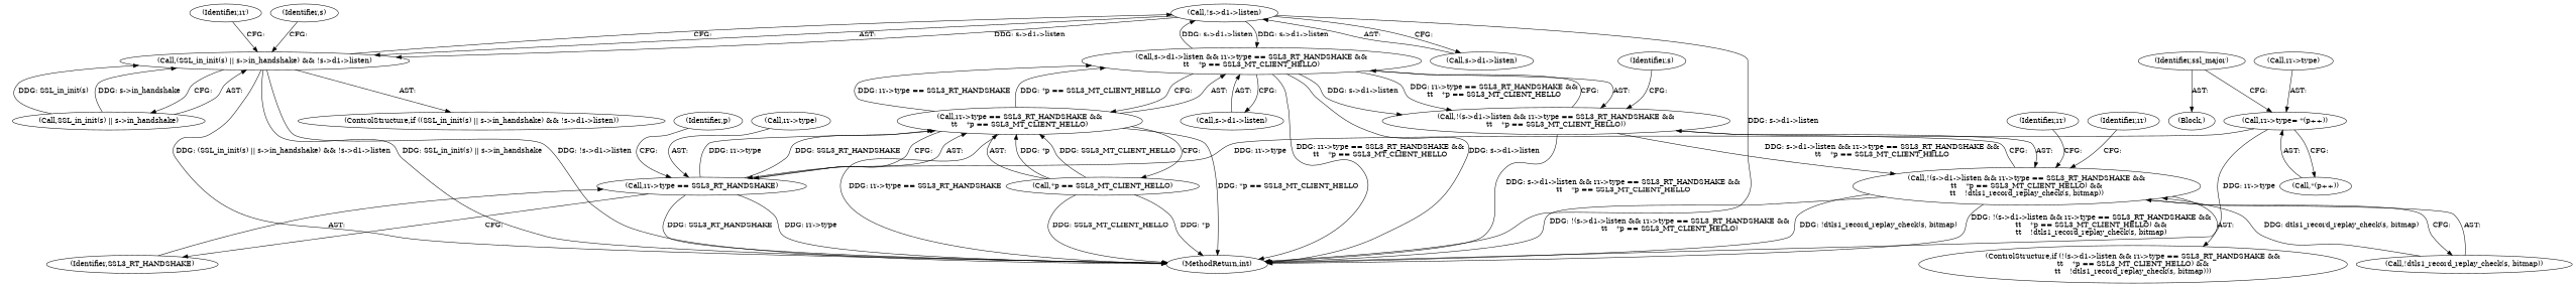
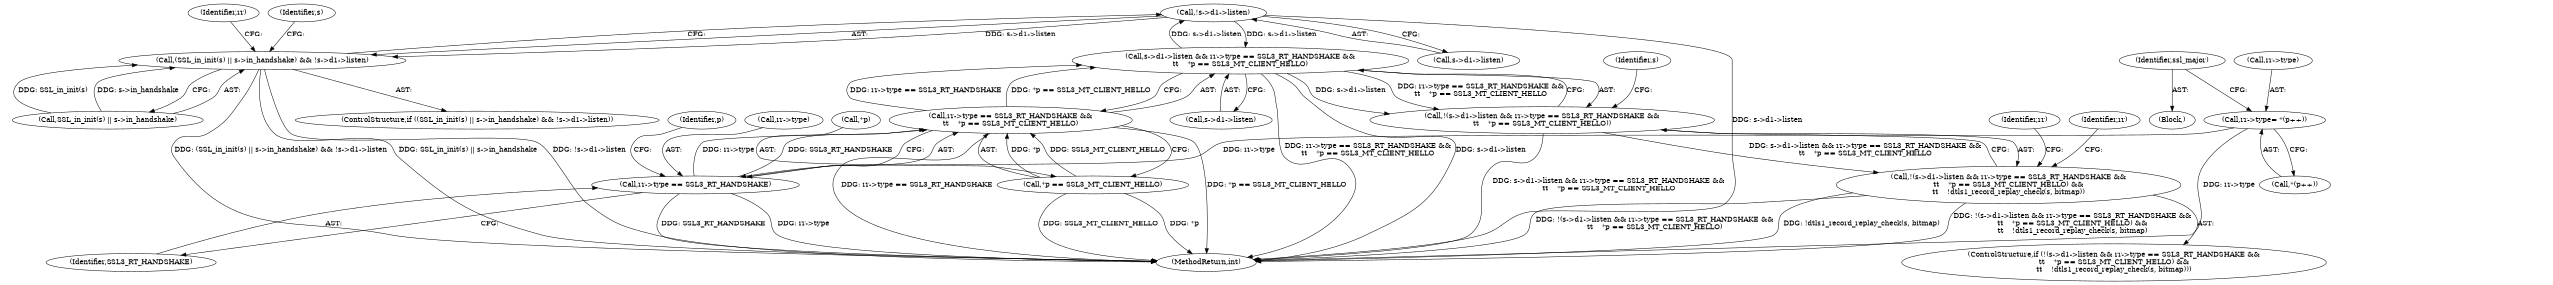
  digraph {
    n1 [label="(Call,!s->d1->listen)"]
    n2 [label="(Call,s->d1->listen && rr->type == SSL3_RT_HANDSHAKE &&\n\t\t    *p == SSL3_MT_CLIENT_HELLO)"]
    n3 [label="(Call,(SSL_in_init(s) || s->in_handshake) && !s->d1->listen)"]
    n4 [label="(MethodReturn,int)"]
    n5 [label="(Call,s->d1->listen)"]
    n6 [label="(Call,rr->type == SSL3_RT_HANDSHAKE &&\n\t\t    *p == SSL3_MT_CLIENT_HELLO)"]
    n7 [label="(Call,!(s->d1->listen && rr->type == SSL3_RT_HANDSHAKE &&\n\t\t    *p == SSL3_MT_CLIENT_HELLO))"]
    n8 [label="(Call,s->d1->listen)"]
    n9 [label="(ControlStructure,if ((SSL_in_init(s) || s->in_handshake) && !s->d1->listen))"]
    n10 [label="(Call,SSL_in_init(s) || s->in_handshake)"]
    n11 [label="(Call,rr->type == SSL3_RT_HANDSHAKE)"]
    n12 [label="(Call,*p == SSL3_MT_CLIENT_HELLO)"]
    n13 [label="(Call,!(s->d1->listen && rr->type == SSL3_RT_HANDSHAKE &&\n\t\t    *p == SSL3_MT_CLIENT_HELLO) &&\n\t\t    !dtls1_record_replay_check(s, bitmap))"]
    n14 [label="(Identifier,SSL3_RT_HANDSHAKE)"]
    n15 [label="(Call,rr->type= *(p++))"]
    n16 [label="(Call,*(p++))"]
    n17 [label="(Block,)"]
    n18 [label="(ControlStructure,if (!(s->d1->listen && rr->type == SSL3_RT_HANDSHAKE &&\n\t\t    *p == SSL3_MT_CLIENT_HELLO) &&\n\t\t    !dtls1_record_replay_check(s, bitmap)))"]
-   n19 [label="(Call,!dtls1_record_replay_check(s, bitmap))"]
    n20 [label="(Identifier,p)"]
    n21 [label="(Identifier,rr)"]
    n22 [label="(Call,rr->type)"]
    n23 [label="(Identifier,rr)"]
    n24 [label="(Identifier,s)"]
    n25 [label="(Identifier,s)"]
    n26 [label="(Identifier,rr)"]
    n27 [label="(Call,rr->type)"]
+   n28 [label="(Call,*p)"]
    n29 [label="(Identifier,ssl_major)"]
    n1 -> n2 [label="DDG: s->d1->listen"]
    n1 -> n3 [label="AST: "]
    n1 -> n3 [label="DDG: s->d1->listen"]
    n1 -> n4 [label="DDG: s->d1->listen"]
    n1 -> n5 [label="CFG: "]
    n2 -> n1 [label="DDG: s->d1->listen"]
    n2 -> n4 [label="DDG: s->d1->listen"]
    n2 -> n4 [label="DDG: rr->type == SSL3_RT_HANDSHAKE &&\n\t\t    *p == SSL3_MT_CLIENT_HELLO"]
    n2 -> n6 [label="CFG: "]
    n2 -> n7 [label="AST: "]
    n2 -> n7 [label="DDG: s->d1->listen"]
    n2 -> n7 [label="DDG: rr->type == SSL3_RT_HANDSHAKE &&\n\t\t    *p == SSL3_MT_CLIENT_HELLO"]
    n2 -> n8 [label="CFG: "]
    n3 -> n1 [label="CFG: "]
    n3 -> n4 [label="DDG: (SSL_in_init(s) || s->in_handshake) && !s->d1->listen"]
    n3 -> n4 [label="DDG: SSL_in_init(s) || s->in_handshake"]
    n3 -> n4 [label="DDG: !s->d1->listen"]
    n3 -> n9 [label="AST: "]
    n3 -> n10 [label="CFG: "]
    n5 -> n1 [label="AST: "]
    n6 -> n2 [label="AST: "]
    n6 -> n2 [label="DDG: rr->type == SSL3_RT_HANDSHAKE"]
    n6 -> n2 [label="DDG: *p == SSL3_MT_CLIENT_HELLO"]
    n6 -> n4 [label="DDG: *p == SSL3_MT_CLIENT_HELLO"]
    n6 -> n4 [label="DDG: rr->type == SSL3_RT_HANDSHAKE"]
    n6 -> n11 [label="CFG: "]
    n6 -> n12 [label="CFG: "]
    n7 -> n2 [label="CFG: "]
    n7 -> n4 [label="DDG: s->d1->listen && rr->type == SSL3_RT_HANDSHAKE &&\n\t\t    *p == SSL3_MT_CLIENT_HELLO"]
    n7 -> n13 [label="AST: "]
    n7 -> n13 [label="DDG: s->d1->listen && rr->type == SSL3_RT_HANDSHAKE &&\n\t\t    *p == SSL3_MT_CLIENT_HELLO"]
    n8 -> n2 [label="AST: "]
    n10 -> n3 [label="AST: "]
    n10 -> n3 [label="DDG: SSL_in_init(s)"]
    n10 -> n3 [label="DDG: s->in_handshake"]
    n11 -> n4 [label="DDG: SSL3_RT_HANDSHAKE"]
    n11 -> n4 [label="DDG: rr->type"]
    n11 -> n6 [label="AST: "]
    n11 -> n6 [label="DDG: rr->type"]
    n11 -> n6 [label="DDG: SSL3_RT_HANDSHAKE"]
    n11 -> n14 [label="CFG: "]
    n12 -> n4 [label="DDG: SSL3_MT_CLIENT_HELLO"]
    n12 -> n4 [label="DDG: *p"]
    n12 -> n6 [label="AST: "]
    n12 -> n6 [label="DDG: *p"]
    n12 -> n6 [label="DDG: SSL3_MT_CLIENT_HELLO"]
    n13 -> n4 [label="DDG: !(s->d1->listen && rr->type == SSL3_RT_HANDSHAKE &&\n\t\t    *p == SSL3_MT_CLIENT_HELLO) &&\n\t\t    !dtls1_record_replay_check(s, bitmap)"]
    n13 -> n4 [label="DDG: !(s->d1->listen && rr->type == SSL3_RT_HANDSHAKE &&\n\t\t    *p == SSL3_MT_CLIENT_HELLO)"]
    n13 -> n4 [label="DDG: !dtls1_record_replay_check(s, bitmap)"]
    n13 -> n7 [label="CFG: "]
    n13 -> n18 [label="AST: "]
-   n13 -> n19 [label="CFG: "]
    n14 -> n11 [label="AST: "]
    n15 -> n4 [label="DDG: rr->type"]
    n15 -> n11 [label="DDG: rr->type"]
    n15 -> n16 [label="CFG: "]
    n16 -> n15 [label="AST: "]
-   n19 -> n13 [label="AST: "]
-   n19 -> n13 [label="DDG: dtls1_record_replay_check(s, bitmap)"]
    n20 -> n11 [label="CFG: "]
    n21 -> n3 [label="CFG: "]
    n22 -> n15 [label="AST: "]
    n23 -> n13 [label="CFG: "]
    n24 -> n3 [label="CFG: "]
    n25 -> n7 [label="CFG: "]
    n26 -> n13 [label="CFG: "]
    n27 -> n11 [label="AST: "]
+   n28 -> n12 [label="AST: "]
    n29 -> n15 [label="CFG: "]
    n29 -> n17 [label="AST: "]
  }
